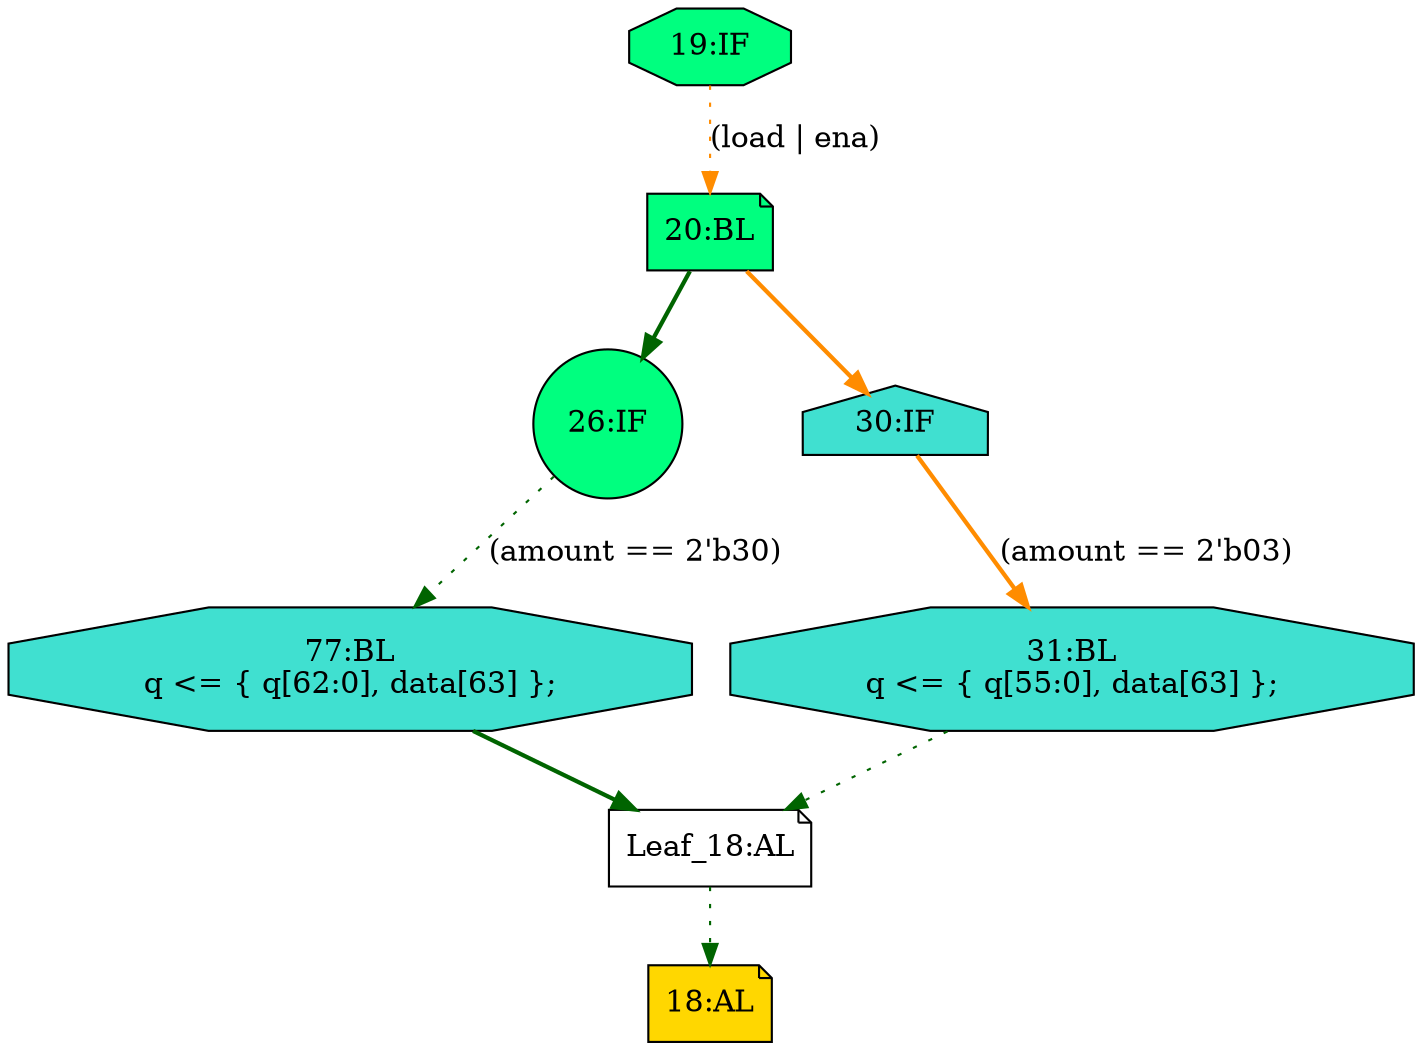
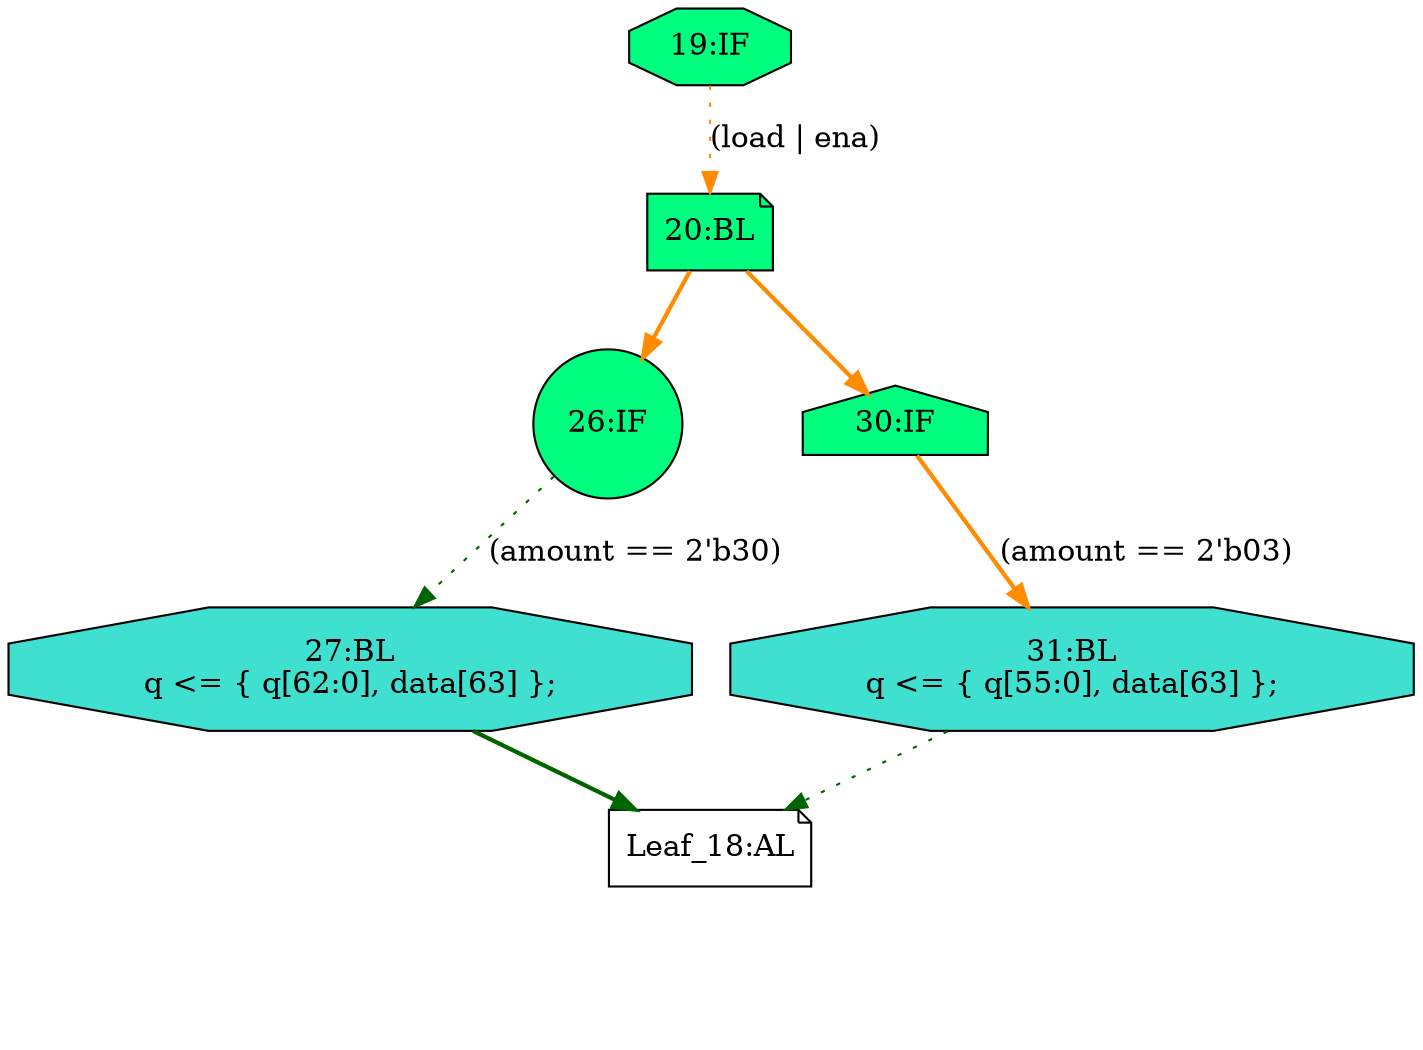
  strict digraph {
    node [fillcolor=springgreen shape=octagon statements="[]" style=filled typ=Block]
    edge [color=darkgreen cond="[]" lineno=None style=dotted]
    n1 [ast="<pyverilog.vparser.ast.Block object at 0x7f06a387dc50>" fillcolor=turquoise label="31:BL\nq <= { q[55:0], data[63] };" statements="[<pyverilog.vparser.ast.NonblockingSubstitution object at 0x7f06a3866090>]"]
    n2 [def_var="['q']" label="Leaf_18:AL" shape=note fillcolor="" statements="" style="" typ=""]
-   n3 [ast="<pyverilog.vparser.ast.Always object at 0x7f06a38771d0>" clk_sens=True fillcolor=gold label="18:AL" sens="['clk']" shape=note typ=Always use_var="['load', 'ena', 'amount', 'data', 'q']"]
    n4 [ast="<pyverilog.vparser.ast.IfStatement object at 0x7f06a38633d0>" label="19:IF" typ=IfStatement]
    n5 [ast="<pyverilog.vparser.ast.Block object at 0x7f06a38634d0>" label="20:BL" shape=note]
    n6 [ast="<pyverilog.vparser.ast.IfStatement object at 0x7f06a35cee90>" label="26:IF" shape=circle typ=IfStatement]
-   n7 [ast="<pyverilog.vparser.ast.IfStatement object at 0x7f06a387dd10>" fillcolor=turquoise label="30:IF" shape=house typ=IfStatement]
-   n8 [ast="<pyverilog.vparser.ast.Block object at 0x7f06a3863ed0>" fillcolor=turquoise label="77:BL\nq <= { q[62:0], data[63] };" statements="[<pyverilog.vparser.ast.NonblockingSubstitution object at 0x7f06a3871250>]"]
+   n7 [ast="<pyverilog.vparser.ast.IfStatement object at 0x7f06a387dd10>" label="30:IF" shape=house typ=IfStatement]
+   n8 [ast="<pyverilog.vparser.ast.Block object at 0x7f06a3863ed0>" fillcolor=turquoise label="27:BL\nq <= { q[62:0], data[63] };" statements="[<pyverilog.vparser.ast.NonblockingSubstitution object at 0x7f06a3871250>]"]
    n1 -> n2
-   n2 -> n3 [cond="" lineno=""]
    n4 -> n5 [color=darkorange cond="['load', 'ena']" label="(load | ena)" lineno=19]
-   n5 -> n6 [style=bold]
+   n5 -> n6 [color=darkorange style=bold]
    n5 -> n7 [color=darkorange style=bold]
    n6 -> n8 [cond="['amount']" label="(amount == 2'b30)" lineno=26]
    n7 -> n1 [color=darkorange cond="['amount']" label="(amount == 2'b03)" lineno=30 style=bold]
    n8 -> n2 [style=bold]
  }
